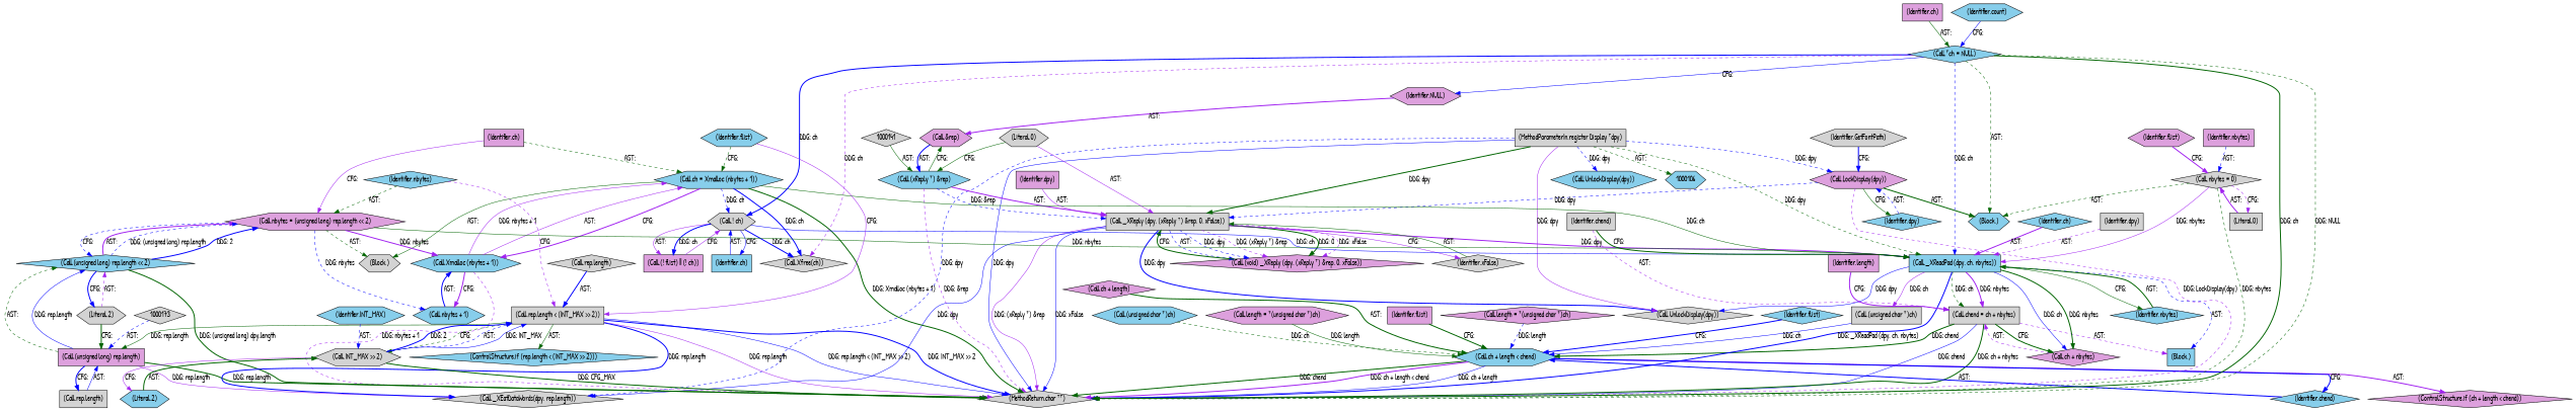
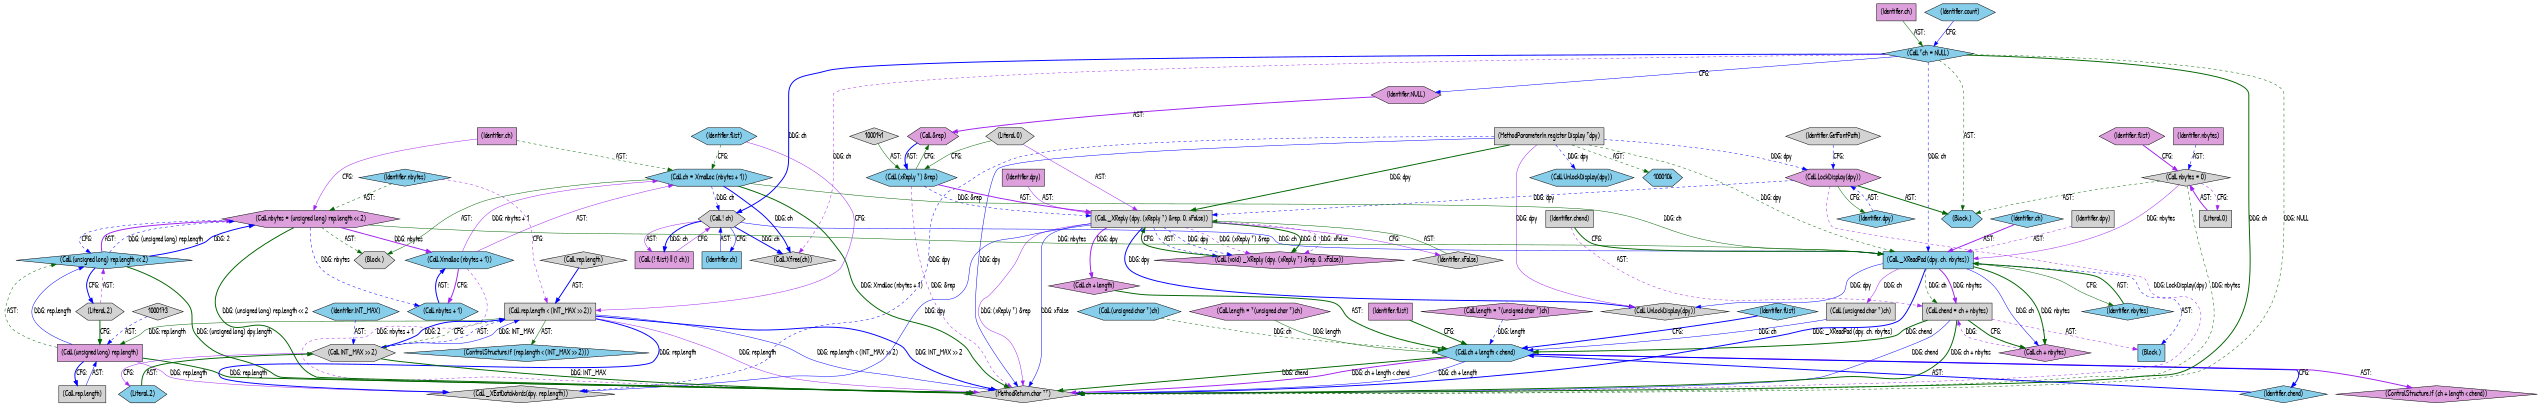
  digraph {
    fontname="Patrick Hand"
    node [fillcolor=skyblue fontname="Patrick Hand" shape=hexagon style=filled]
    edge [color=blue fontname="Patrick Hand" style=bold]
    n1 [fillcolor=lightgrey label="(Call,chend = ch + nbytes)" shape=box]
    n2 [label="(Call,ch + length < chend)"]
    n3 [label="(Block,)" shape=box]
    n4 [fillcolor=plum label="(Call,ch + nbytes)" shape=diamond]
    n5 [fillcolor=lightgrey label="(MethodReturn,char **)" shape=diamond]
    n6 [fillcolor=plum label="(ControlStructure,if (ch + length < chend))" shape=diamond]
    n7 [label="(Identifier,chend)" shape=diamond]
    n8 [label="(Call,_XReadPad (dpy, ch, nbytes))" shape=box]
    n9 [fillcolor=lightgrey label="(Call,(unsigned char *)ch)" shape=box]
    n10 [label="(Identifier,nbytes)" shape=diamond]
    n11 [fillcolor=lightgrey label="(Call,UnlockDisplay(dpy))" shape=diamond]
    n12 [fillcolor=lightgrey label="(Call,_XReply (dpy, (xReply *) &rep, 0, xFalse))" shape=box]
    n13 [fillcolor=plum label="(Call,(void) _XReply (dpy, (xReply *) &rep, 0, xFalse))" shape=diamond]
    n14 [fillcolor=lightgrey label="(Call,_XEatDataWords(dpy, rep.length))" shape=diamond]
    n15 [fillcolor=lightgrey label="(Identifier,xFalse)" shape=diamond]
    n16 [fillcolor=plum label="(Call,LockDisplay(dpy))"]
    n17 [label="(Block,)"]
    n18 [label="(Identifier,dpy)" shape=diamond]
    n19 [fillcolor=lightgrey label="(MethodParameterIn,register Display *dpy)" shape=box]
    n20 [label="(Call,UnlockDisplay(dpy))"]
    1000106
    n22 [label="(Call,(xReply *) &rep)"]
    n23 [fillcolor=plum label="(Call,&rep)"]
    n24 [label="(Call,ch = Xmalloc (nbytes + 1))"]
    n25 [label="(Call,Xmalloc (nbytes + 1))"]
    n26 [fillcolor=lightgrey label="(Call,! ch)"]
    n27 [fillcolor=lightgrey label="(Call,Xfree(ch))" shape=diamond]
    n28 [fillcolor=lightgrey label="(Block,)"]
    n29 [label="(Call,nbytes + 1)"]
    n30 [label="(Identifier,ch)" shape=box]
    n31 [fillcolor=plum label="(Call,(! flist) || (! ch))" shape=box]
    n32 [fillcolor=plum label="(Call,nbytes = (unsigned long) rep.length << 2)"]
    n33 [label="(Call,(unsigned long) rep.length << 2)" shape=diamond]
    n34 [fillcolor=lightgrey label="(Literal,2)"]
    n35 [fillcolor=plum label="(Call,(unsigned long) rep.length)" shape=box]
    n36 [fillcolor=lightgrey label="(Call,rep.length)" shape=box]
    n37 [fillcolor=lightgrey label="(Call,rep.length < (INT_MAX >> 2))" shape=box]
    n38 [fillcolor=lightgrey label="(Call,INT_MAX >> 2)"]
    n39 [label="(ControlStructure,if (rep.length < (INT_MAX >> 2)))" shape=diamond]
    n40 [label="(Literal,2)"]
    n41 [label="(Call,*ch = NULL)" shape=diamond]
    n42 [fillcolor=plum label="(Identifier,NULL)"]
    n43 [fillcolor=lightgrey label="(Call,nbytes = 0)" shape=diamond]
    n44 [fillcolor=lightgrey label="(Literal,0)" shape=box]
    n45 [fillcolor=plum label="(Identifier,flist)"]
    n46 [label="(Call,(unsigned char *)ch)"]
    n47 [label="(Identifier,ch)" shape=diamond]
    n48 [fillcolor=plum label="(Call,length = *(unsigned char *)ch)"]
    n49 [fillcolor=plum label="(Identifier,dpy)" shape=box]
    n50 [fillcolor=plum label="(Identifier,flist)" shape=box]
    n51 [fillcolor=lightgrey label="(Literal,0)"]
    n52 [fillcolor=plum label="(Call,length = *(unsigned char *)ch)" shape=diamond]
    n53 [fillcolor=lightgrey label="(Identifier,chend)" shape=box]
    n54 [label="(Identifier,INT_MAX)"]
    n55 [fillcolor=lightgrey label="(Identifier,GetFontPath)"]
-   n56 [fillcolor=plum label="(Identifier,length)" shape=box]
    n57 [label="(Identifier,flist)"]
    n58 [fillcolor=plum label="(Identifier,ch)" shape=box]
    n59 [fillcolor=plum label="(Identifier,nbytes)" shape=box]
    n60 [fillcolor=plum label="(Call,ch + length)" shape=diamond]
    n61 [fillcolor=lightgrey label="(Call,rep.length)" shape=diamond]
    n62 [fillcolor=lightgrey label="(Identifier,dpy)" shape=box]
    n63 [label="(Identifier,flist)" shape=diamond]
    n64 [fillcolor=plum label="(Identifier,ch)" shape=box]
    n65 [label="(Identifier,count)"]
    n66 [label="(Identifier,nbytes)" shape=diamond]
    1000141 [fillcolor=lightgrey shape=diamond]
    1000173 [fillcolor=lightgrey shape=diamond]
    n1 -> n2 [color=darkgreen label="DDG: chend"]
    n1 -> n3 [color=purple label="AST: " style=dashed]
    n1 -> n4 [color=darkgreen label="CFG: "]
    n1 -> n5 [label="DDG: chend" style=solid]
    n1 -> n5 [color=darkgreen label="DDG: ch + nbytes"]
    n2 -> n5 [label="DDG: ch + length" style=solid]
    n2 -> n5 [color=darkgreen label="DDG: chend"]
    n2 -> n5 [color=purple label="DDG: ch + length < chend"]
    n2 -> n6 [color=purple label="AST: "]
    n2 -> n7 [label="CFG: "]
-   n4 -> n1 [color=purple label="AST: " style=dashed]
+   n4 -> n1 [color=purple label="DDG: " style=dashed]
    n7 -> n2 [label="AST: "]
    n8 -> n1 [color=darkgreen label="DDG: ch" style=dashed]
    n8 -> n1 [color=purple label="DDG: nbytes"]
    n8 -> n3 [label="AST: " style=dashed]
    n8 -> n4 [label="DDG: ch" style=solid]
    n8 -> n4 [color=darkgreen label="DDG: nbytes"]
    n8 -> n5 [label="DDG: _XReadPad (dpy, ch, nbytes)"]
    n8 -> n9 [color=purple label="DDG: ch" style=solid]
    n8 -> n10 [color=darkgreen label="CFG: " style=solid]
    n8 -> n11 [label="DDG: dpy" style=solid]
    n9 -> n2 [label="DDG: ch" style=solid]
    n10 -> n8 [color=darkgreen label="AST: "]
    n12 -> n5 [color=purple label="DDG: (xReply *) &rep" style=solid]
    n12 -> n5 [label="DDG: xFalse" style=solid]
-   n12 -> n8 [color=purple label="DDG: dpy"]
+   n12 -> n60 [color=purple label="DDG: dpy"]
    n12 -> n11 [label="DDG: dpy"]
    n12 -> n13 [label="AST: " style=dashed]
    n12 -> n13 [label="DDG: dpy" style=dashed]
    n12 -> n13 [color=purple label="DDG: (xReply *) &rep" style=dashed]
    n12 -> n13 [color=darkgreen label="DDG: 0"]
    n12 -> n13 [color=purple label="DDG: xFalse" style=dashed]
    n12 -> n14 [label="DDG: dpy" style=solid]
    n12 -> n15 [color=purple label="CFG: " style=solid]
    n13 -> n12 [color=darkgreen label="CFG: "]
    n15 -> n12 [color=darkgreen label="AST: " style=solid]
    n16 -> n5 [color=purple label="DDG: LockDisplay(dpy)" style=dashed]
    n16 -> n12 [label="DDG: dpy" style=dashed]
    n16 -> n17 [color=darkgreen label="AST: "]
    n16 -> n18 [color=darkgreen label="CFG: " style=solid]
    n18 -> n16 [label="AST: " style=dashed]
    n19 -> n5 [label="DDG: dpy" style=solid]
    n19 -> n8 [color=darkgreen label="DDG: dpy" style=dashed]
    n19 -> n11 [color=purple label="DDG: dpy" style=solid]
    n19 -> n12 [color=darkgreen label="DDG: dpy"]
    n19 -> n14 [label="DDG: dpy" style=dashed]
    n19 -> n16 [label="DDG: dpy" style=dashed]
    n19 -> n20 [label="DDG: dpy" style=dashed]
    n19 -> 1000106 [color=darkgreen label="AST: " style=dashed]
    n22 -> n5 [color=purple label="DDG: &rep" style=dashed]
    n22 -> n12 [color=purple label="AST: "]
    n22 -> n12 [label="DDG: &rep" style=dashed]
    n22 -> n23 [color=darkgreen label="CFG: " style=solid]
    n23 -> n22 [label="AST: "]
    n24 -> n5 [color=darkgreen label="DDG: Xmalloc (nbytes + 1)"]
    n24 -> n8 [color=darkgreen label="DDG: ch" style=solid]
-   n24 -> n25 [color=purple label="CFG: "]
    n24 -> n26 [label="DDG: ch" style=dashed]
    n24 -> n27 [label="DDG: ch"]
    n24 -> n28 [color=darkgreen label="AST: " style=solid]
    n25 -> n5 [color=purple label="DDG: nbytes + 1" style=dashed]
    n25 -> n24 [color=purple label="AST: " style=solid]
    n25 -> n24 [color=purple label="DDG: nbytes + 1" style=solid]
    n25 -> n29 [color=purple label="CFG: "]
    n26 -> n8 [label="DDG: ch" style=solid]
    n26 -> n27 [label="DDG: ch"]
    n26 -> n30 [label="CFG: " style=solid]
    n26 -> n31 [color=purple label="AST: " style=solid]
    n26 -> n31 [label="DDG: ch"]
    n29 -> n25 [label="AST: "]
    n30 -> n26 [label="AST: " style=solid]
    n31 -> n26 [color=purple label="CFG: " style=solid]
+   n32 -> n5 [color=darkgreen label="DDG: (unsigned long) rep.length << 2"]
    n32 -> n8 [color=darkgreen label="DDG: nbytes" style=solid]
    n32 -> n25 [color=purple label="DDG: nbytes"]
    n32 -> n28 [color=darkgreen label="AST: " style=dashed]
    n32 -> n29 [label="DDG: nbytes" style=dashed]
    n32 -> n33 [label="CFG: " style=dashed]
    n33 -> n5 [color=darkgreen label="DDG: (unsigned long) dpy.length"]
    n33 -> n32 [color=purple label="AST: "]
    n33 -> n32 [label="DDG: (unsigned long) rep.length" style=dashed]
    n33 -> n32 [label="DDG: 2"]
    n33 -> n34 [label="CFG: "]
    n34 -> n33 [color=purple label="AST: " style=dashed]
    n34 -> n35 [color=darkgreen label="CFG: "]
    n35 -> n5 [color=darkgreen label="DDG: rep.length"]
    n35 -> n14 [color=purple label="DDG: rep.length" style=solid]
    n35 -> n33 [color=darkgreen label="AST: " style=dashed]
    n35 -> n33 [label="DDG: rep.length" style=solid]
    n35 -> n36 [label="CFG: "]
    n36 -> n35 [label="AST: " style=solid]
    n37 -> n5 [color=purple label="DDG: rep.length" style=solid]
    n37 -> n5 [label="DDG: rep.length < (INT_MAX >> 2)" style=solid]
    n37 -> n5 [label="DDG: INT_MAX >> 2"]
    n37 -> n14 [label="DDG: rep.length"]
    n37 -> n35 [color=darkgreen label="DDG: rep.length" style=solid]
    n37 -> n38 [color=darkgreen label="CFG: " style=dashed]
    n37 -> n39 [color=darkgreen label="AST: " style=solid]
-   n38 -> n5 [color=darkgreen label="DDG: CFG_MAX"]
+   n38 -> n5 [color=darkgreen label="DDG: INT_MAX"]
    n38 -> n37 [label="AST: " style=dashed]
    n38 -> n37 [label="DDG: INT_MAX" style=solid]
    n38 -> n37 [label="DDG: 2"]
    n38 -> n40 [color=purple label="CFG: " style=solid]
    n40 -> n38 [color=darkgreen label="AST: "]
    n41 -> n5 [color=darkgreen label="DDG: ch"]
    n41 -> n5 [color=darkgreen label="DDG: NULL" style=dashed]
    n41 -> n8 [label="DDG: ch" style=dashed]
    n41 -> n17 [color=darkgreen label="AST: " style=dashed]
    n41 -> n26 [label="DDG: ch"]
    n41 -> n27 [color=purple label="DDG: ch" style=dashed]
    n41 -> n42 [label="CFG: " style=solid]
    n42 -> n23 [color=purple label="AST: "]
    n43 -> n5 [color=darkgreen label="DDG: nbytes" style=dashed]
    n43 -> n8 [color=purple label="DDG: nbytes" style=solid]
    n43 -> n17 [color=darkgreen label="AST: " style=dashed]
    n43 -> n44 [color=purple label="CFG: " style=dashed]
    n44 -> n43 [color=purple label="AST: "]
    n45 -> n43 [color=purple label="CFG: "]
    n46 -> n2 [color=darkgreen label="DDG: ch" style=dashed]
    n47 -> n8 [color=purple label="AST: "]
    n48 -> n2 [color=darkgreen label="DDG: length" style=solid]
    n49 -> n12 [color=purple label="AST: " style=solid]
    n50 -> n2 [color=darkgreen label="CFG: "]
    n51 -> n12 [color=purple label="AST: " style=solid]
    n51 -> n22 [color=darkgreen label="CFG: " style=solid]
    n52 -> n2 [label="DDG: length" style=dashed]
    n53 -> n1 [color=purple label="AST: " style=dashed]
    n53 -> n8 [color=darkgreen label="CFG: "]
    n54 -> n38 [label="AST: " style=dashed]
-   n55 -> n16 [label="CFG: "]
-   n56 -> n1 [color=purple label="CFG: "]
+   n55 -> n16 [label="CFG: " style=dashed]
    n57 -> n24 [color=darkgreen label="CFG: " style=dashed]
    n57 -> n37 [color=purple label="CFG: " style=solid]
    n58 -> n41 [color=darkgreen label="AST: " style=solid]
    n59 -> n43 [label="AST: " style=dashed]
    n60 -> n2 [color=darkgreen label="AST: "]
    n61 -> n37 [label="AST: "]
    n62 -> n8 [color=purple label="AST: " style=dashed]
    n63 -> n2 [label="CFG: "]
    n64 -> n24 [color=darkgreen label="AST: " style=dashed]
    n64 -> n32 [color=purple label="CFG: " style=solid]
    n65 -> n41 [label="CFG: " style=solid]
    n66 -> n32 [color=darkgreen label="AST: " style=dashed]
    n66 -> n37 [color=purple label="CFG: " style=dashed]
    1000141 -> n22 [color=darkgreen label="AST: " style=solid]
    1000173 -> n35 [label="AST: " style=dashed]
  }
